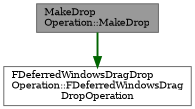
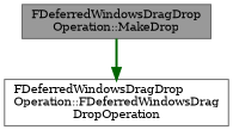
  digraph {
    rankdir=TB
    fontname="DejaVu Serif"
    node [fontname="DejaVu Serif" fontsize=10 shape=box style=filled]
-   n1 [color=gray40 fillcolor=grey60 fontcolor=black height=0.2 label="MakeDrop\lOperation::MakeDrop" width=0.4]
+   n1 [color=gray40 fillcolor=grey60 fontcolor=black height=0.2 label="FDeferredWindowsDragDrop\lOperation::MakeDrop" width=0.4]
    n2 [color=grey40 fillcolor=white height=0.2 label="FDeferredWindowsDragDrop\lOperation::FDeferredWindowsDrag\lDropOperation" width=0.4]
    n1 -> n2 [color=darkgreen fontname="DejaVu Serif" fontsize=10 labelfontname=Helvetica labelfontsize=10 style=bold]
  }
